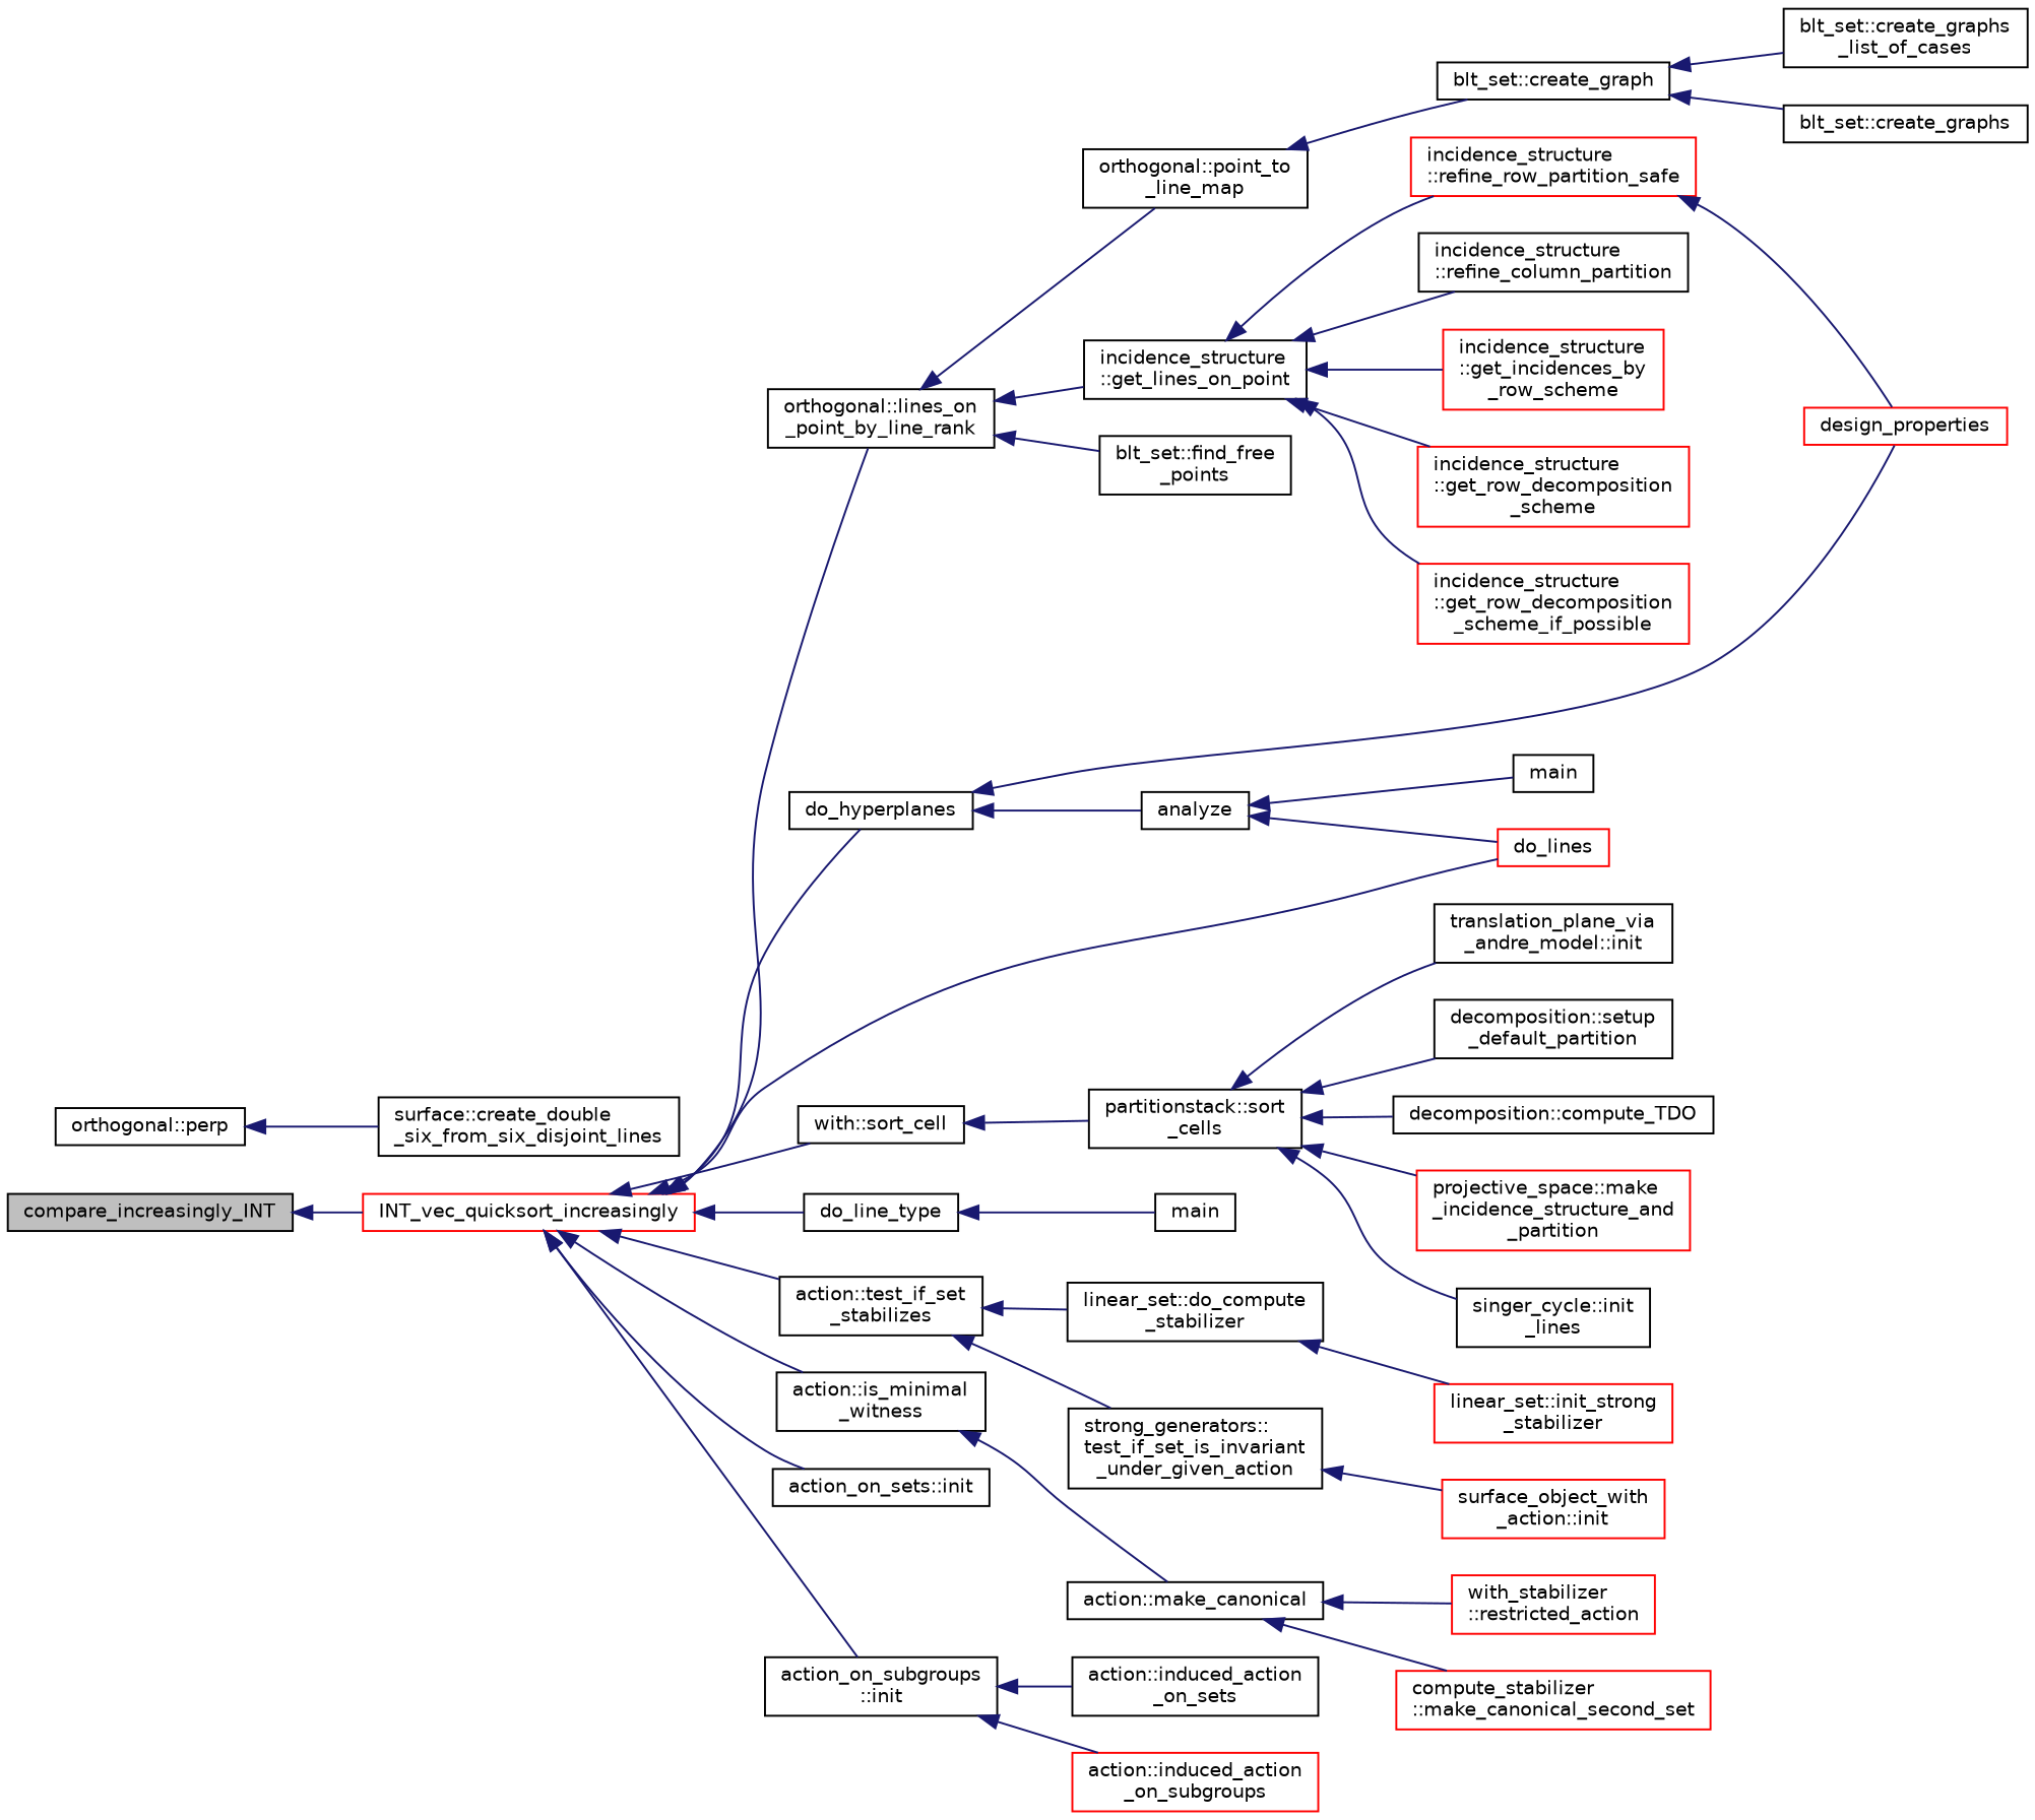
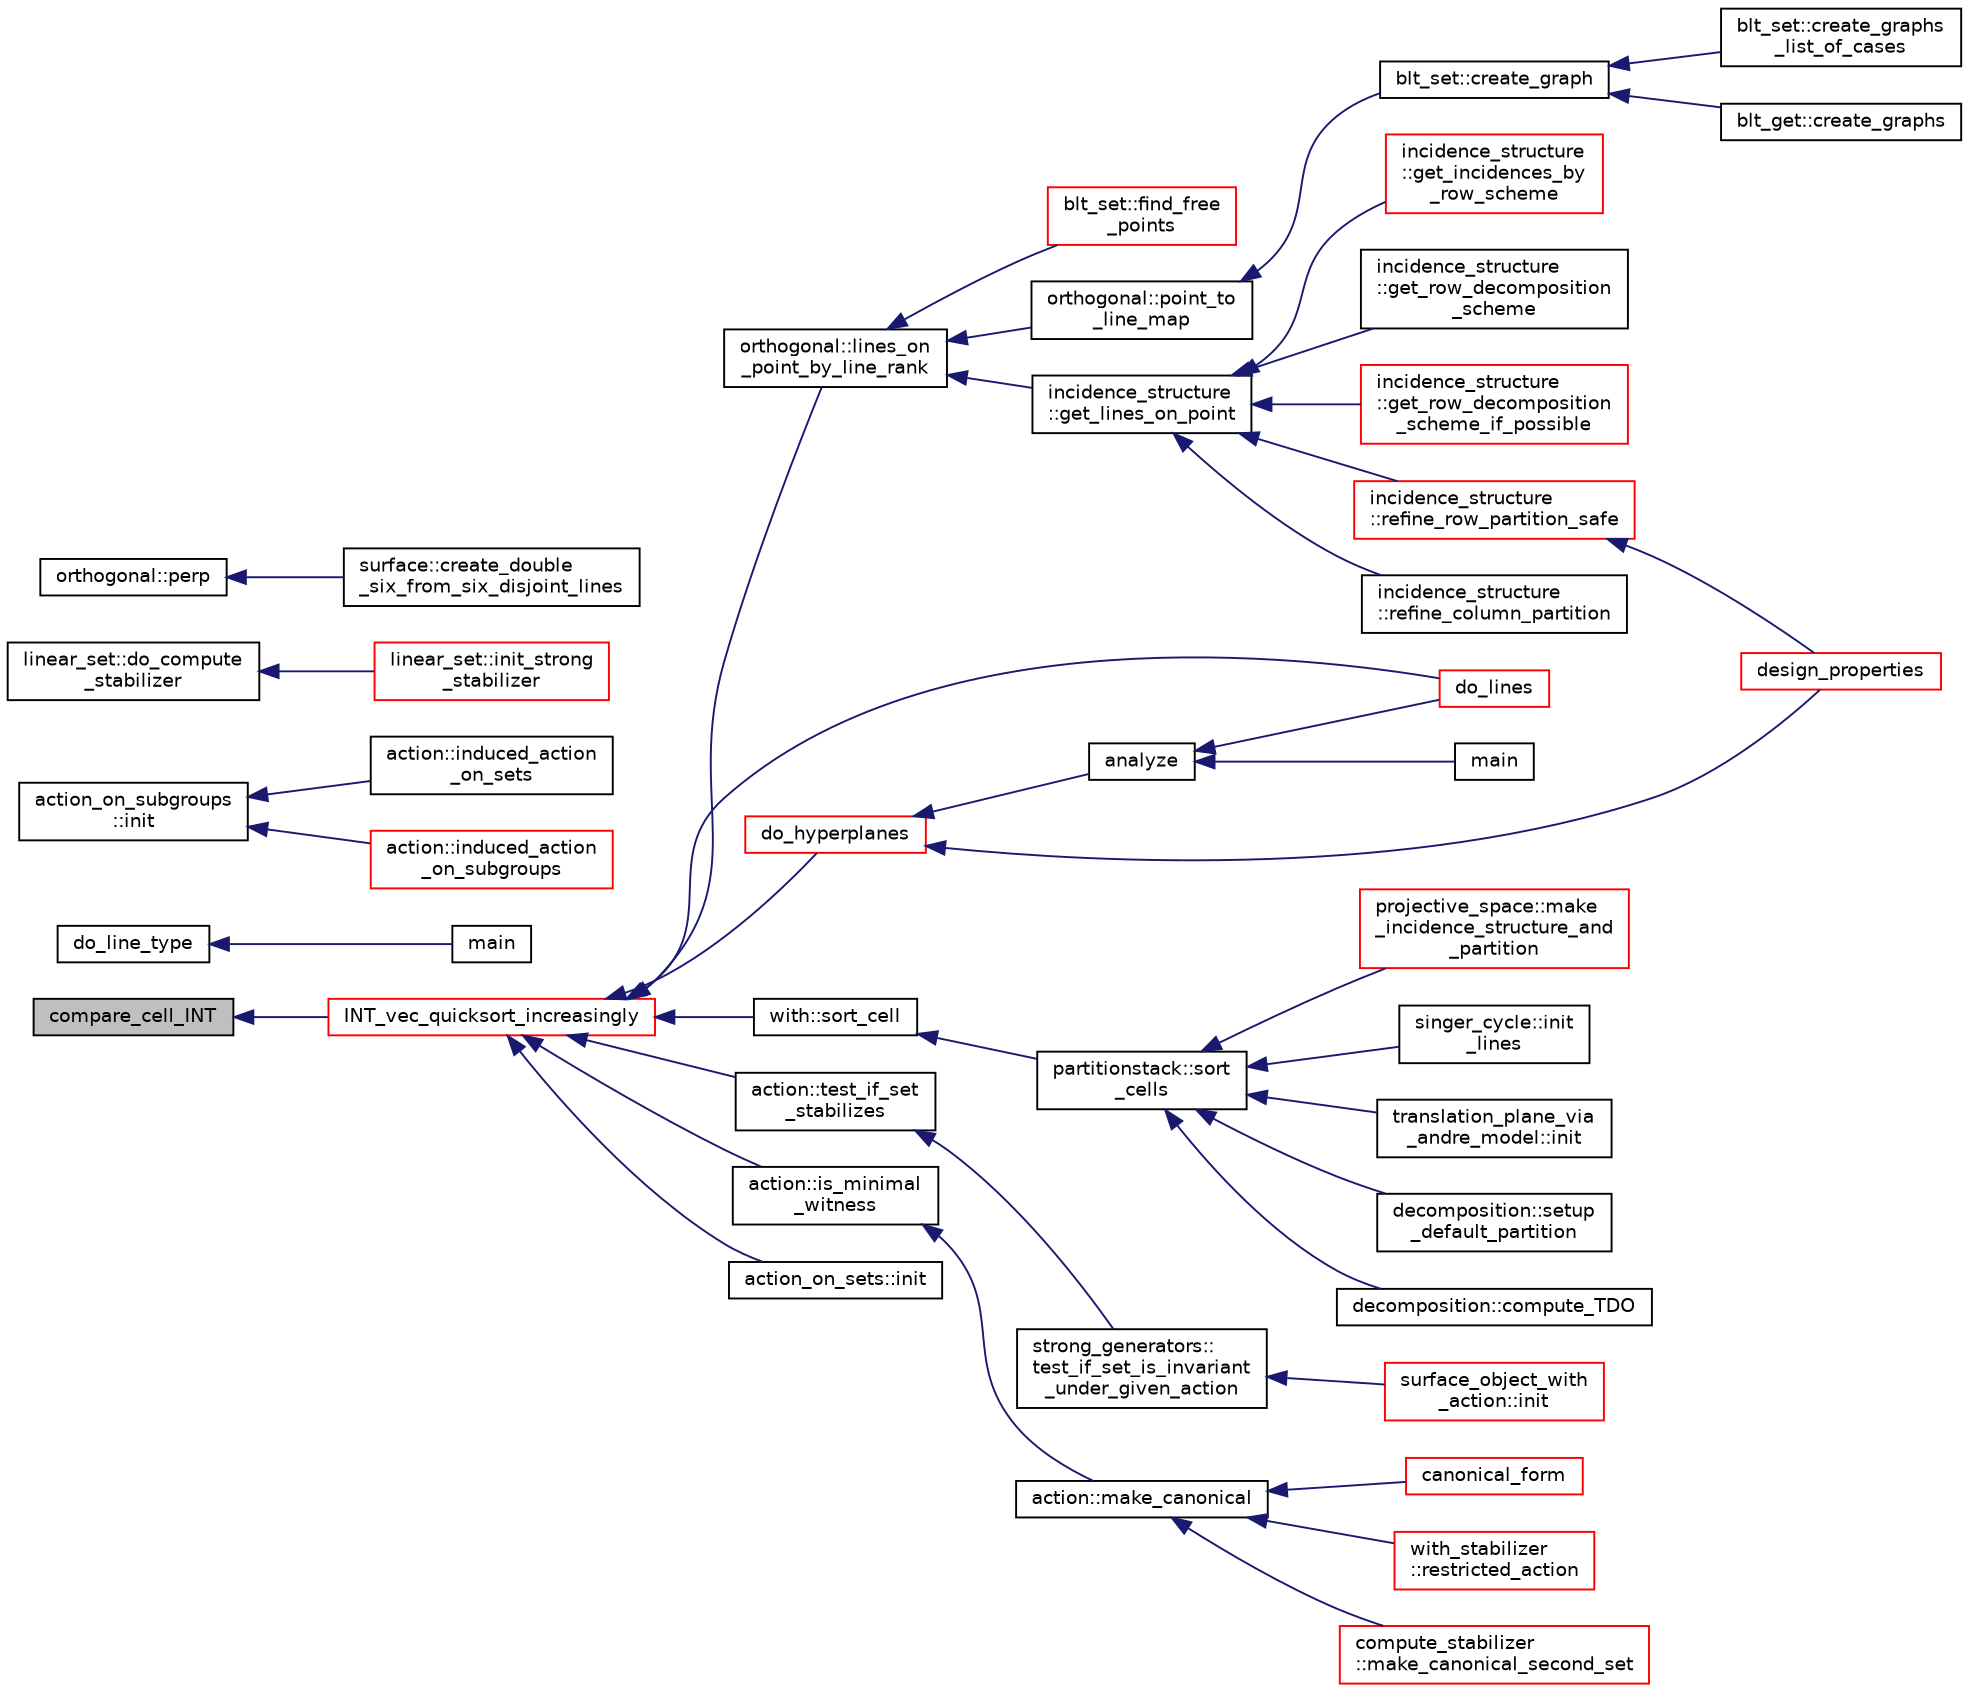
  digraph {
    rankdir=LR
    node [color=black fillcolor=white fontname=Helvetica fontsize=10 shape=record style=filled]
    edge [color=midnightblue dir=back fontname=Helvetica fontsize=10 labelfontname=Helvetica labelfontsize=10 style=solid]
-   n1 [fillcolor=grey75 fontcolor=black height=0.2 label=compare_increasingly_INT width=0.4]
+   n1 [fillcolor=grey75 fontcolor=black height=0.2 label=compare_cell_INT width=0.4]
    n2 [color=red height=0.2 label=INT_vec_quicksort_increasingly width=0.4]
    n3 [height=0.2 label="orthogonal::lines_on\l_point_by_line_rank" width=0.4]
    n4 [color=red height=0.2 label=do_lines width=0.4]
-   n5 [height=0.2 label=do_hyperplanes width=0.4]
+   n5 [color=red height=0.2 label=do_hyperplanes width=0.4]
    n6 [height=0.2 label="with::sort_cell" width=0.4]
    n7 [height=0.2 label=do_line_type width=0.4]
    n8 [height=0.2 label="action::test_if_set\l_stabilizes" width=0.4]
    n9 [height=0.2 label="action::is_minimal\l_witness" width=0.4]
    n10 [height=0.2 label="action_on_sets::init" width=0.4]
    n11 [height=0.2 label="action_on_subgroups\l::init" width=0.4]
-   n12 [height=0.2 label="blt_set::find_free\l_points" width=0.4]
+   n12 [color=red height=0.2 label="blt_set::find_free\l_points" width=0.4]
    n13 [height=0.2 label="orthogonal::point_to\l_line_map" width=0.4]
    n14 [height=0.2 label="incidence_structure\l::get_lines_on_point" width=0.4]
    n15 [color=red height=0.2 label=design_properties width=0.4]
    n16 [height=0.2 label=analyze width=0.4]
    n17 [height=0.2 label="partitionstack::sort\l_cells" width=0.4]
    n18 [height=0.2 label=main width=0.4]
    n19 [height=0.2 label="linear_set::do_compute\l_stabilizer" width=0.4]
    n20 [height=0.2 label="strong_generators::\ltest_if_set_is_invariant\l_under_given_action" width=0.4]
    n21 [height=0.2 label="action::make_canonical" width=0.4]
    n22 [height=0.2 label="action::induced_action\l_on_sets" width=0.4]
    n23 [color=red height=0.2 label="action::induced_action\l_on_subgroups" width=0.4]
    n24 [height=0.2 label="blt_set::create_graph" width=0.4]
-   n25 [height=0.2 label="blt_set::create_graphs" width=0.4]
+   n25 [height=0.2 label="blt_get::create_graphs" width=0.4]
    n26 [height=0.2 label="blt_set::create_graphs\l_list_of_cases" width=0.4]
    n27 [height=0.2 label="orthogonal::perp" width=0.4]
    n28 [height=0.2 label="surface::create_double\l_six_from_six_disjoint_lines" width=0.4]
    n29 [color=red height=0.2 label="incidence_structure\l::refine_row_partition_safe" width=0.4]
    n30 [height=0.2 label="incidence_structure\l::refine_column_partition" width=0.4]
    n31 [color=red height=0.2 label="incidence_structure\l::get_incidences_by\l_row_scheme" width=0.4]
-   n32 [color=red height=0.2 label="incidence_structure\l::get_row_decomposition\l_scheme" width=0.4]
+   n32 [height=0.2 label="incidence_structure\l::get_row_decomposition\l_scheme" width=0.4]
    n33 [color=red height=0.2 label="incidence_structure\l::get_row_decomposition\l_scheme_if_possible" width=0.4]
    n34 [height=0.2 label=main width=0.4]
    n35 [height=0.2 label="decomposition::setup\l_default_partition" width=0.4]
    n36 [height=0.2 label="decomposition::compute_TDO" width=0.4]
    n37 [color=red height=0.2 label="projective_space::make\l_incidence_structure_and\l_partition" width=0.4]
    n38 [height=0.2 label="singer_cycle::init\l_lines" width=0.4]
    n39 [height=0.2 label="translation_plane_via\l_andre_model::init" width=0.4]
    n40 [color=red height=0.2 label="linear_set::init_strong\l_stabilizer" width=0.4]
    n41 [color=red height=0.2 label="surface_object_with\l_action::init" width=0.4]
+   n42 [color=red height=0.2 label=canonical_form width=0.4]
    n43 [color=red height=0.2 label="with_stabilizer\l::restricted_action" width=0.4]
    n44 [color=red height=0.2 label="compute_stabilizer\l::make_canonical_second_set" width=0.4]
    n1 -> n2
    n2 -> n3
    n2 -> n4
    n2 -> n5
    n2 -> n6
-   n2 -> n7
    n2 -> n8
    n2 -> n9
    n2 -> n10
-   n2 -> n11
    n3 -> n12
    n3 -> n13
    n3 -> n14
    n5 -> n15
    n5 -> n16
    n6 -> n17
    n7 -> n18
-   n8 -> n19
    n8 -> n20
    n9 -> n21
    n11 -> n22
    n11 -> n23
    n13 -> n24
    n14 -> n29
    n14 -> n30
    n14 -> n31
    n14 -> n32
    n14 -> n33
    n16 -> n4
    n16 -> n34
    n17 -> n35
    n17 -> n36
    n17 -> n37
    n17 -> n38
    n17 -> n39
    n19 -> n40
    n20 -> n41
+   n21 -> n42
    n21 -> n43
    n21 -> n44
    n24 -> n25
    n24 -> n26
    n27 -> n28
    n29 -> n15
  }
